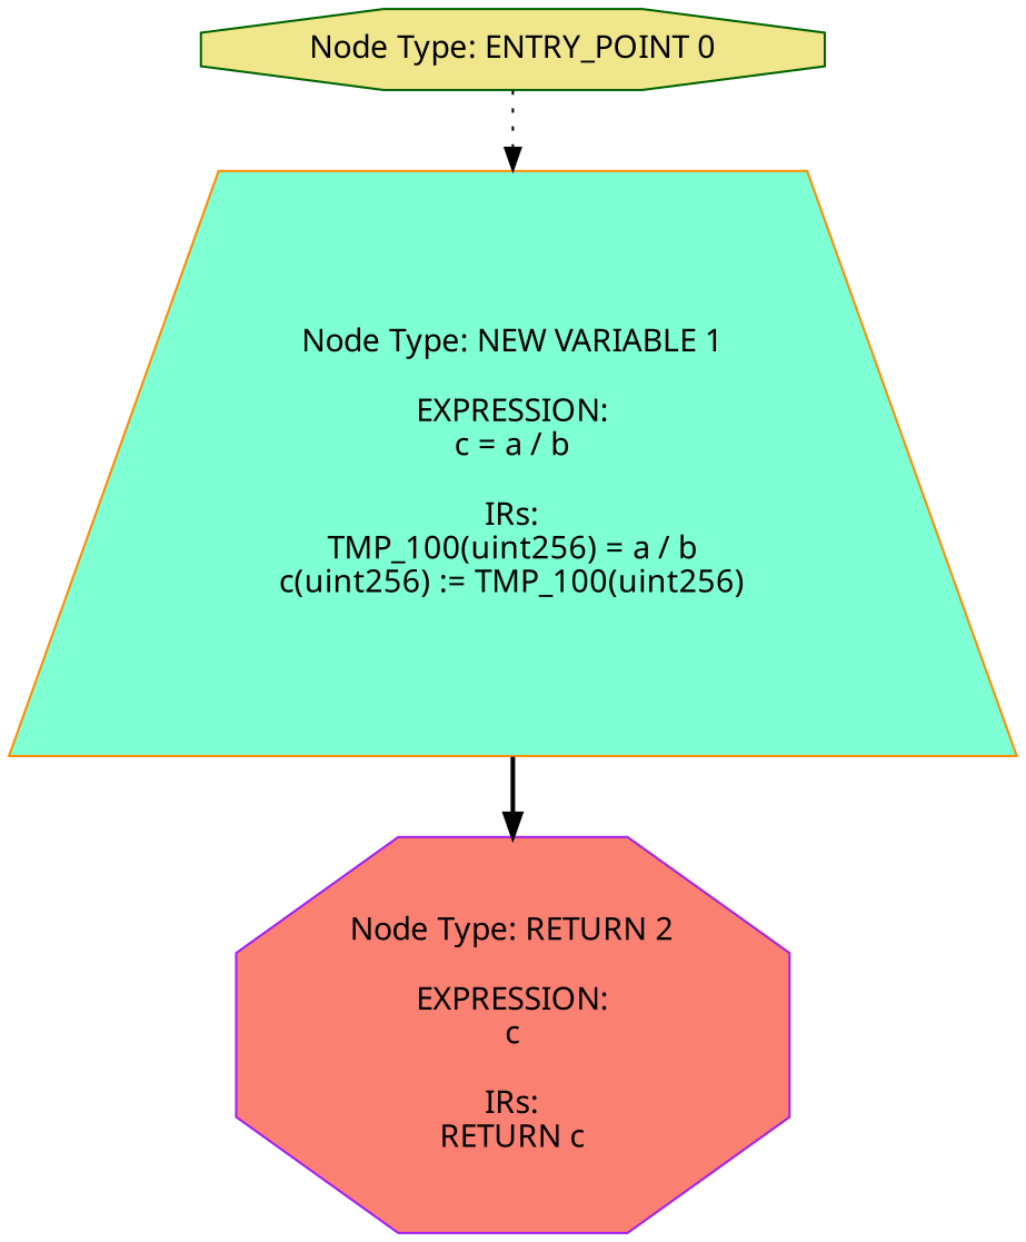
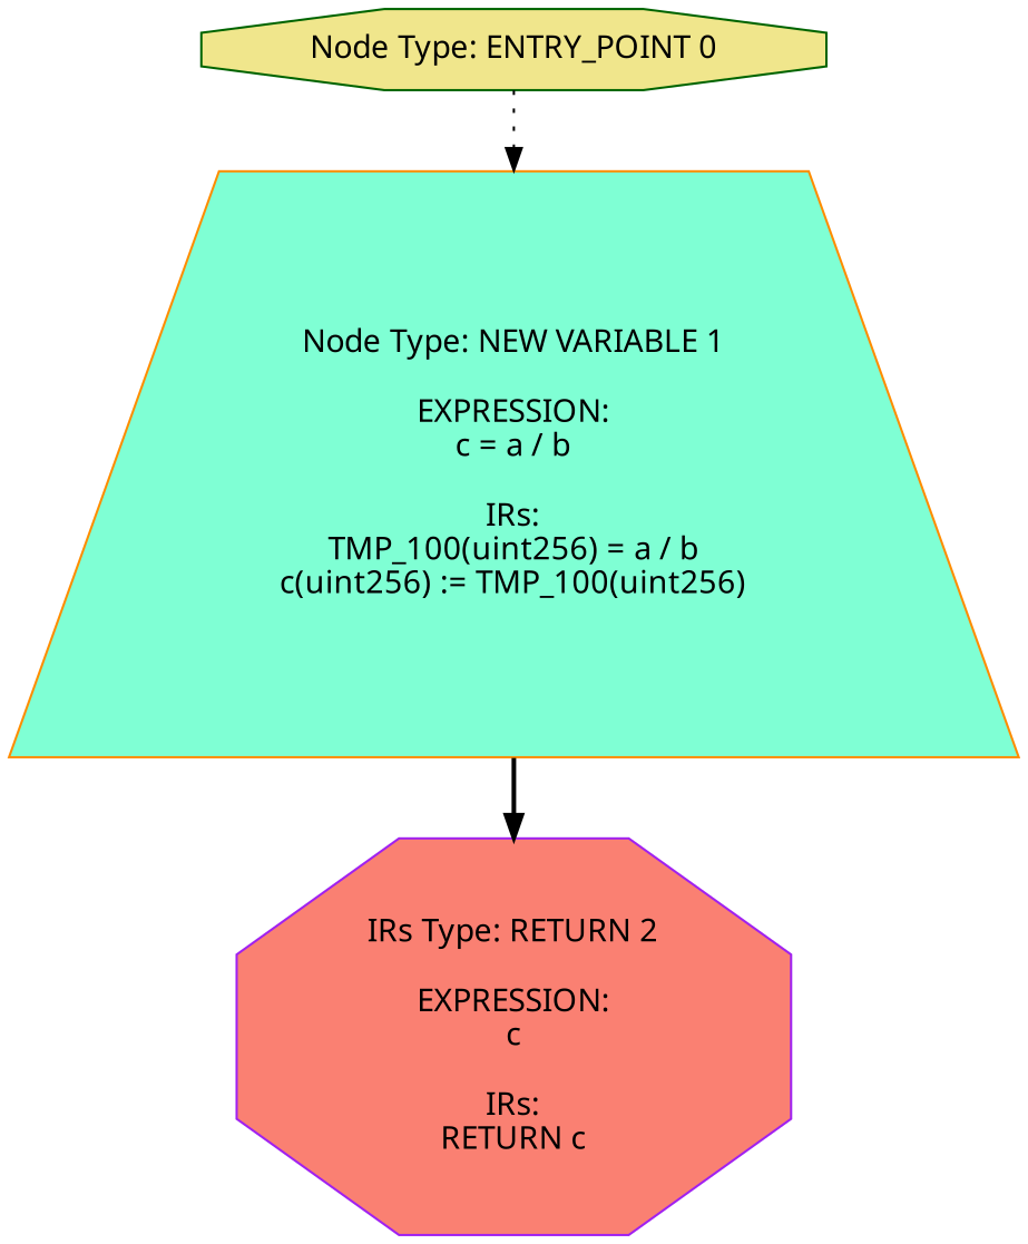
  digraph {
    fontname="Noto Sans"
    node [style=filled shape=octagon fontname="Noto Sans"]
    edge [fontname="Noto Sans"]
    n1 [label="Node Type: ENTRY_POINT 0\n" fillcolor=khaki color=darkgreen]
    n2 [label="Node Type: NEW VARIABLE 1\n\nEXPRESSION:\nc = a / b\n\nIRs:\nTMP_100(uint256) = a / b\nc(uint256) := TMP_100(uint256)" fillcolor=aquamarine color=darkorange shape=trapezium]
-   n3 [label="Node Type: RETURN 2\n\nEXPRESSION:\nc\n\nIRs:\nRETURN c" fillcolor=salmon color=purple]
+   n3 [label="IRs Type: RETURN 2\n\nEXPRESSION:\nc\n\nIRs:\nRETURN c" fillcolor=salmon color=purple]
    n1 -> n2 [style=dotted]
    n2 -> n3 [style=bold]
  }
